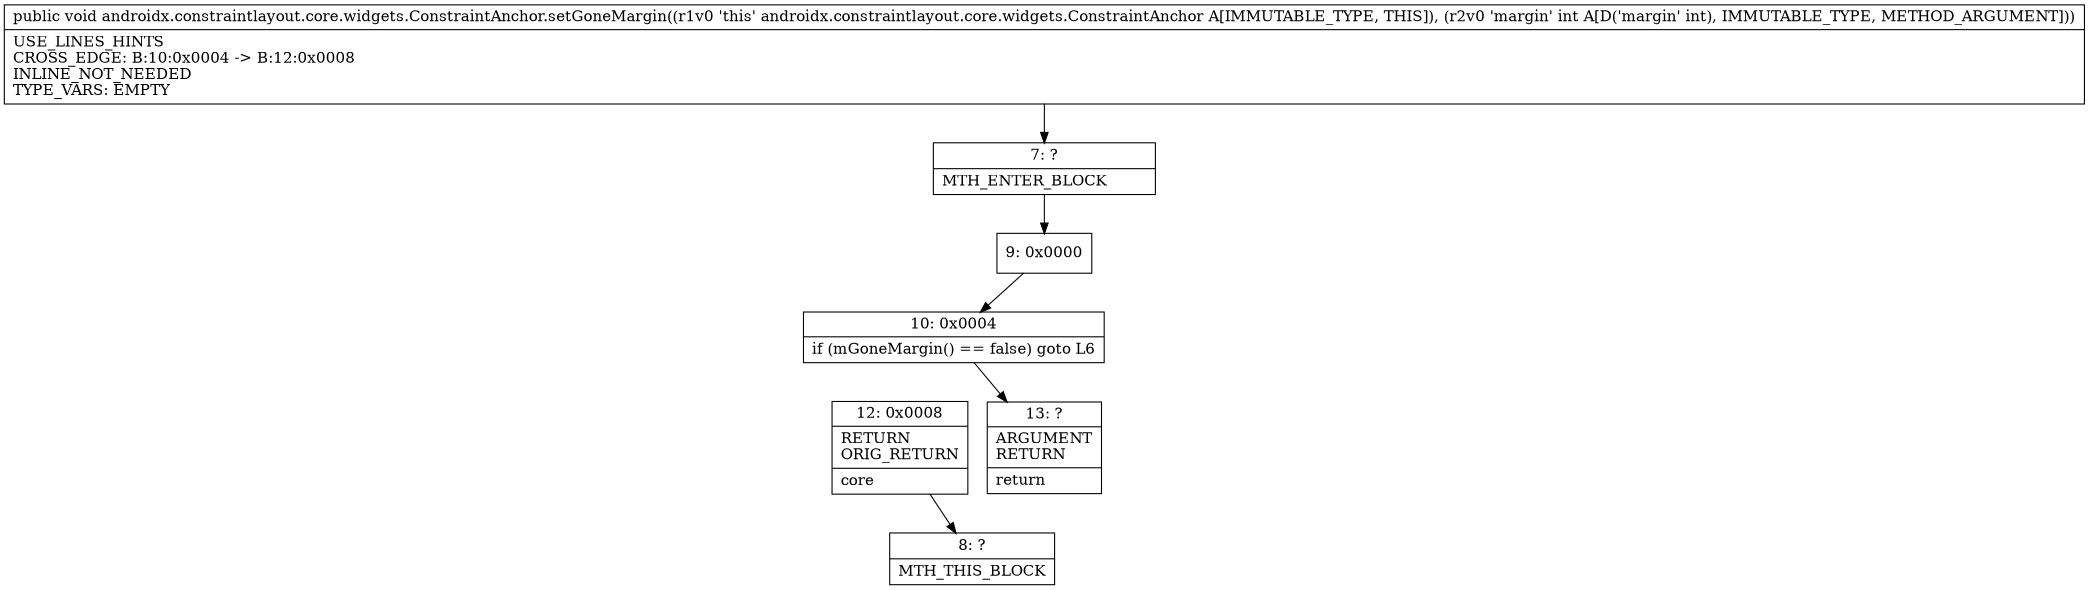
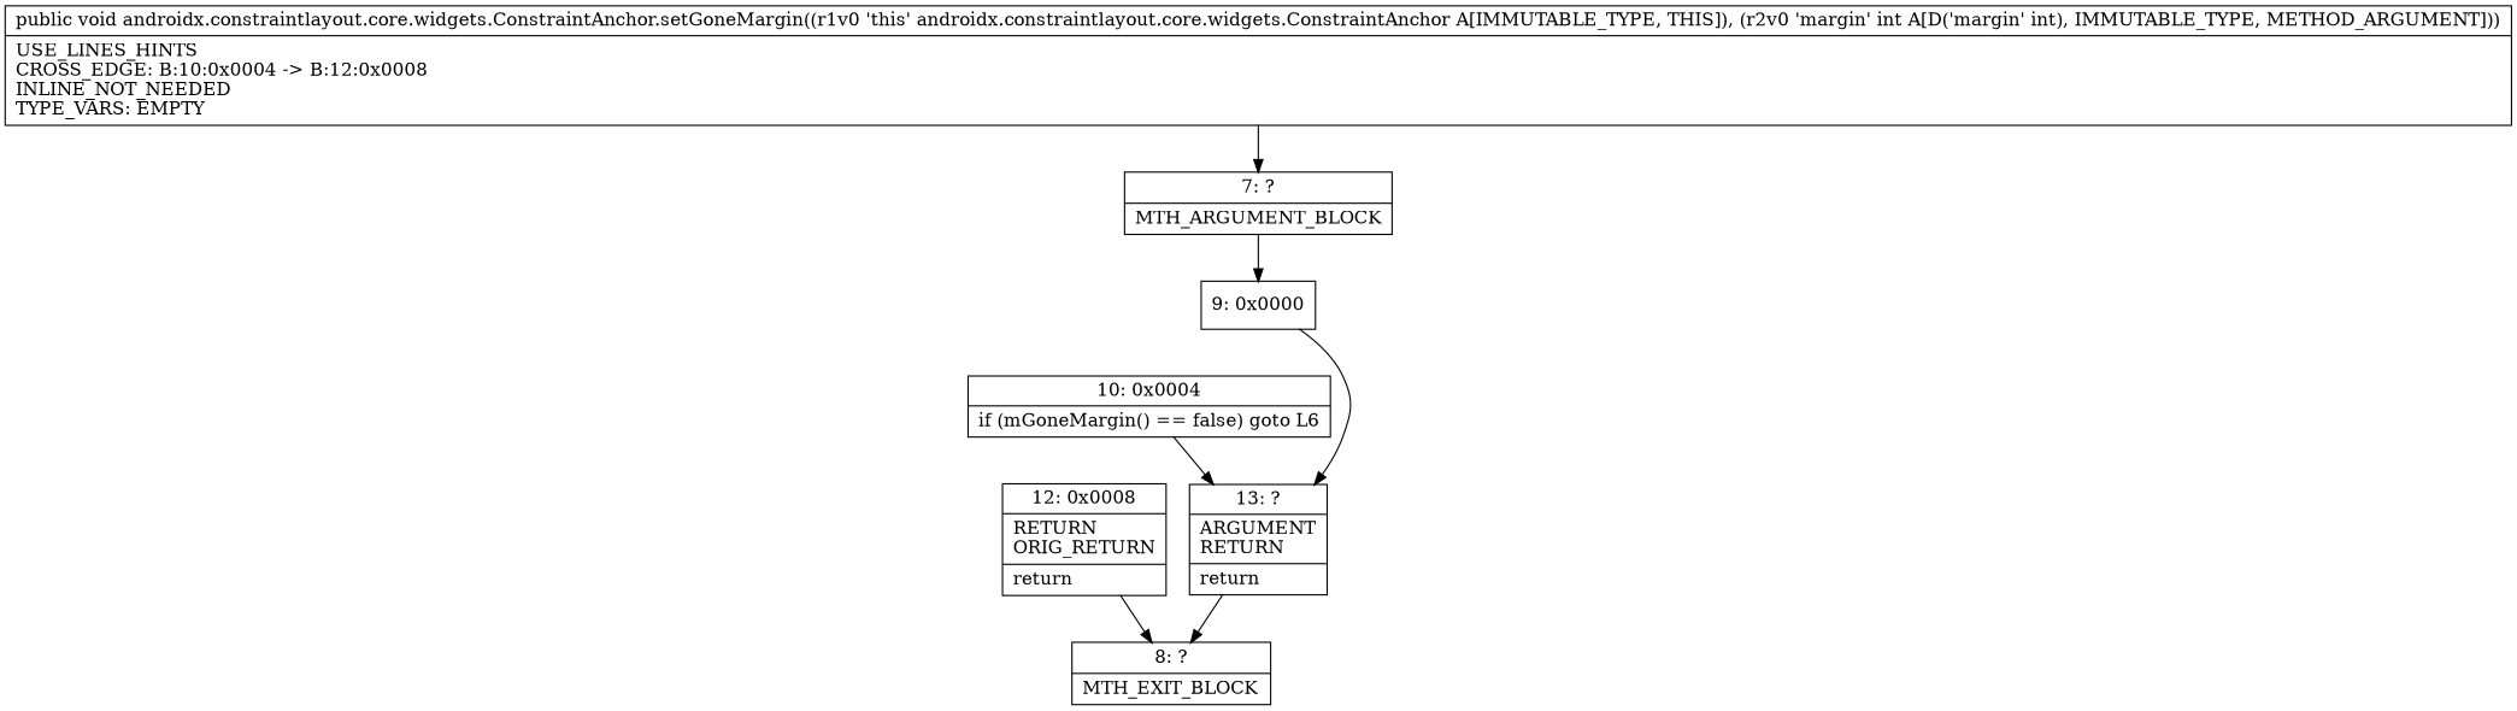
  digraph {
    node [shape=record]
-   n1 [label="{7\:\ ?|MTH_ENTER_BLOCK\l}"]
+   n1 [label="{7\:\ ?|MTH_ARGUMENT_BLOCK\l}"]
    n2 [label="{9\:\ 0x0000}"]
    n3 [label="{10\:\ 0x0004|if (mGoneMargin() == false) goto L6\l}"]
    n4 [label="{13\:\ ?|ARGUMENT\lRETURN\l|return\l}"]
-   n5 [label="{8\:\ ?|MTH_THIS_BLOCK\l}"]
-   n6 [label="{12\:\ 0x0008|RETURN\lORIG_RETURN\l|core\l}"]
+   n5 [label="{8\:\ ?|MTH_EXIT_BLOCK\l}"]
+   n6 [label="{12\:\ 0x0008|RETURN\lORIG_RETURN\l|return\l}"]
    n7 [label="{public void androidx.constraintlayout.core.widgets.ConstraintAnchor.setGoneMargin((r1v0 'this' androidx.constraintlayout.core.widgets.ConstraintAnchor A[IMMUTABLE_TYPE, THIS]), (r2v0 'margin' int A[D('margin' int), IMMUTABLE_TYPE, METHOD_ARGUMENT]))  | USE_LINES_HINTS\lCROSS_EDGE: B:10:0x0004 \-\> B:12:0x0008\lINLINE_NOT_NEEDED\lTYPE_VARS: EMPTY\l}"]
    n1 -> n2
-   n2 -> n3
+   n2 -> n4
    n3 -> n4
+   n4 -> n5
    n6 -> n5
    n7 -> n1
  }
